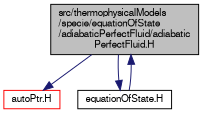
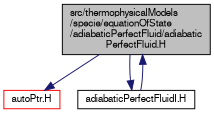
  digraph {
    node [color=black fontname=FreeSans fontsize=10 shape=record]
    edge [color=midnightblue fontname=FreeSans fontsize=10 labelfontname=FreeSans labelfontsize=10 style=solid]
    n1 [fillcolor=grey75 fontcolor=black height=0.2 label="src/thermophysicalModels\l/specie/equationOfState\l/adiabaticPerfectFluid/adiabatic\lPerfectFluid.H" style=filled width=0.4]
    n2 [color=red height=0.2 label="autoPtr.H" width=0.4]
-   n3 [height=0.2 label="equationOfState.H" width=0.4]
+   n3 [height=0.2 label="adiabaticPerfectFluidI.H" width=0.4]
    n1 -> n2
    n1 -> n3
    n3 -> n1
  }
